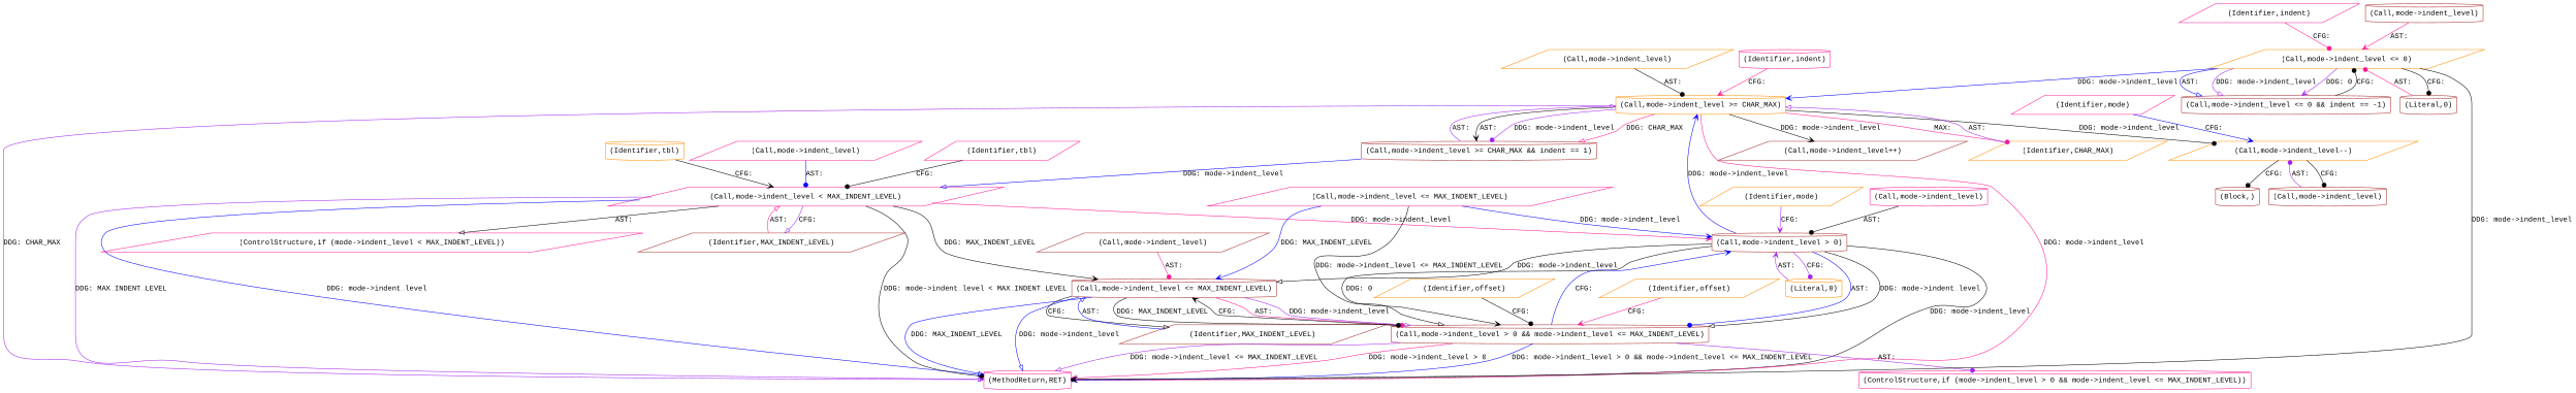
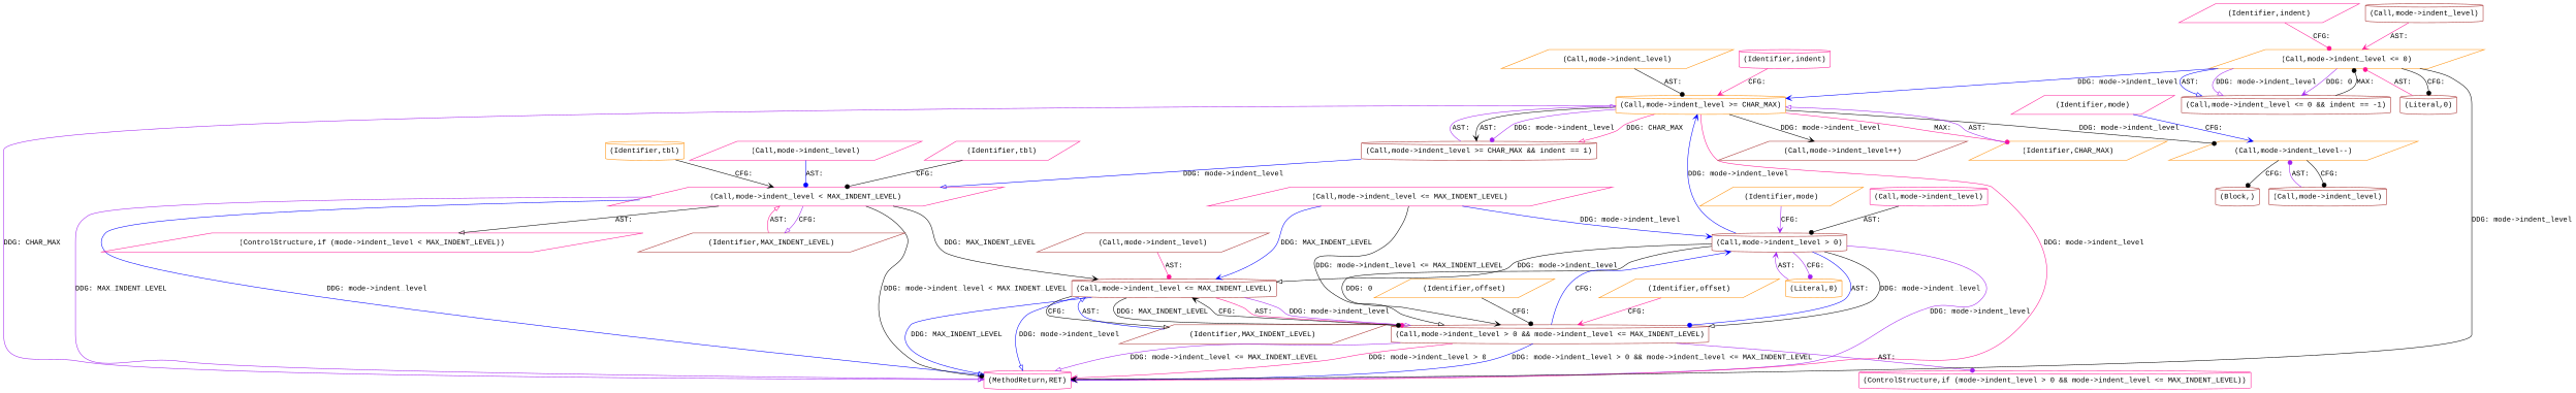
  digraph {
    fontname="Liberation Mono"
    node [color=brown fontname="Liberation Mono" shape=parallelogram]
    edge [arrowhead=vee color=black fontname="Liberation Mono"]
    n1 [color=darkorange label="(Call,mode->indent_level--)"]
    n2 [label="(Block,)" shape=cylinder]
    n3 [label="(Call,mode->indent_level)" shape=cylinder]
    n4 [color=deeppink label="(Call,mode->indent_level < MAX_INDENT_LEVEL)"]
    n5 [label="(Call,mode->indent_level > 0)" shape=cylinder]
    n6 [color=deeppink label="(MethodReturn,RET)" shape=cylinder]
    n7 [label="(Call,mode->indent_level <= MAX_INDENT_LEVEL)" shape=cylinder]
    n8 [color=deeppink label="(ControlStructure,if (mode->indent_level < MAX_INDENT_LEVEL))"]
    n9 [label="(Identifier,MAX_INDENT_LEVEL)"]
    n10 [color=darkorange label="(Call,mode->indent_level >= CHAR_MAX)" shape=cylinder]
    n11 [label="(Call,mode->indent_level >= CHAR_MAX && indent == 1)" shape=cylinder]
    n12 [label="(Call,mode->indent_level++)"]
    n13 [color=darkorange label="(Identifier,CHAR_MAX)"]
    n14 [label="(Call,mode->indent_level > 0 && mode->indent_level <= MAX_INDENT_LEVEL)" shape=cylinder]
    n15 [color=darkorange label="(Literal,0)" shape=cylinder]
    n16 [color=darkorange label="(Call,mode->indent_level <= 0)"]
    n17 [label="(Literal,0)" shape=cylinder]
    n18 [label="(Call,mode->indent_level <= 0 && indent == -1)" shape=cylinder]
    n19 [label="(Identifier,MAX_INDENT_LEVEL)"]
    n20 [color=deeppink label="(ControlStructure,if (mode->indent_level > 0 && mode->indent_level <= MAX_INDENT_LEVEL))" shape=cylinder]
    n21 [color=darkorange label="(Call,mode->indent_level)"]
    n22 [color=darkorange label="(Identifier,tbl)" shape=cylinder]
    n23 [color=deeppink label="(Identifier,indent)"]
    n24 [color=darkorange label="(Identifier,offset)"]
    n25 [label="(Call,mode->indent_level)"]
    n26 [color=darkorange label="(Identifier,offset)"]
    n27 [color=deeppink label="(Call,mode->indent_level)"]
    n28 [color=deeppink label="(Identifier,indent)" shape=cylinder]
    n29 [label="(Call,mode->indent_level)" shape=cylinder]
    n30 [color=darkorange label="(Identifier,mode)"]
    n31 [color=deeppink label="(Identifier,tbl)"]
    n32 [color=deeppink label="(Identifier,mode)"]
    n33 [color=deeppink label="(Call,mode->indent_level <= MAX_INDENT_LEVEL)"]
    n34 [color=deeppink label="(Call,mode->indent_level)" shape=cylinder]
    n1 -> n2 [arrowhead=dot label="CFG: "]
    n1 -> n3 [arrowhead=dot label="CFG: "]
    n3 -> n1 [arrowhead=dot color=purple label="AST: "]
-   n4 -> n5 [color=deeppink label="DDG: mode->indent_level"]
    n4 -> n6 [color=purple label="DDG: MAX_INDENT_LEVEL"]
    n4 -> n6 [arrowhead=onormal color=blue label="DDG: mode->indent_level"]
    n4 -> n6 [arrowhead=dot label="DDG: mode->indent_level < MAX_INDENT_LEVEL"]
    n4 -> n7 [label="DDG: MAX_INDENT_LEVEL"]
    n4 -> n8 [arrowhead=onormal label="AST: "]
    n4 -> n9 [arrowhead=onormal color=purple label="CFG: "]
-   n5 -> n6 [arrowhead=dot label="DDG: mode->indent_level"]
+   n5 -> n6 [arrowhead=dot color=purple label="DDG: mode->indent_level"]
    n5 -> n7 [arrowhead=onormal label="DDG: mode->indent_level"]
    n5 -> n10 [color=blue label="DDG: mode->indent_level"]
    n5 -> n14 [arrowhead=dot color=blue label="AST: "]
    n5 -> n14 [arrowhead=onormal label="DDG: mode->indent_level"]
    n5 -> n14 [label="DDG: 0"]
    n5 -> n15 [arrowhead=dot color=purple label="CFG: "]
    n7 -> n6 [arrowhead=onormal color=blue label="DDG: MAX_INDENT_LEVEL"]
    n7 -> n6 [arrowhead=onormal color=blue label="DDG: mode->indent_level"]
    n7 -> n14 [arrowhead=dot color=deeppink label="AST: "]
    n7 -> n14 [arrowhead=onormal color=purple label="DDG: mode->indent_level"]
    n7 -> n14 [arrowhead=dot label="DDG: MAX_INDENT_LEVEL"]
    n7 -> n19 [arrowhead=onormal label="CFG: "]
    n9 -> n4 [arrowhead=onormal color=deeppink label="AST: "]
    n10 -> n1 [arrowhead=dot label="DDG: mode->indent_level"]
    n10 -> n6 [arrowhead=onormal color=purple label="DDG: CHAR_MAX"]
    n10 -> n6 [color=deeppink label="DDG: mode->indent_level"]
    n10 -> n11 [label="AST: "]
    n10 -> n11 [arrowhead=dot color=purple label="DDG: mode->indent_level"]
    n10 -> n11 [arrowhead=onormal color=deeppink label="DDG: CHAR_MAX"]
    n10 -> n12 [label="DDG: mode->indent_level"]
    n10 -> n13 [arrowhead=dot color=deeppink label="MAX: "]
    n11 -> n4 [arrowhead=onormal color=blue label="DDG: mode->indent_level"]
    n11 -> n10 [arrowhead=onormal color=purple label="AST: "]
    n13 -> n10 [arrowhead=onormal color=purple label="AST: "]
    n14 -> n5 [color=blue label="CFG: "]
    n14 -> n6 [color=deeppink label="DDG: mode->indent_level > 0"]
    n14 -> n6 [color=blue label="DDG: mode->indent_level > 0 && mode->indent_level <= MAX_INDENT_LEVEL"]
    n14 -> n6 [arrowhead=onormal color=purple label="DDG: mode->indent_level <= MAX_INDENT_LEVEL"]
    n14 -> n7 [label="CFG: "]
    n14 -> n20 [arrowhead=dot color=purple label="AST: "]
    n15 -> n5 [color=purple label="AST: "]
    n16 -> n6 [label="DDG: mode->indent_level"]
    n16 -> n10 [color=blue label="DDG: mode->indent_level"]
    n16 -> n17 [arrowhead=dot label="CFG: "]
    n16 -> n18 [arrowhead=onormal color=blue label="AST: "]
    n16 -> n18 [arrowhead=onormal color=purple label="DDG: mode->indent_level"]
    n16 -> n18 [color=purple label="DDG: 0"]
    n17 -> n16 [arrowhead=dot color=deeppink label="AST: "]
-   n18 -> n16 [arrowhead=dot label="CFG: "]
+   n18 -> n16 [arrowhead=dot label="MAX: "]
    n19 -> n7 [arrowhead=onormal color=blue label="AST: "]
    n21 -> n10 [arrowhead=dot label="AST: "]
    n22 -> n4 [label="CFG: "]
    n23 -> n16 [arrowhead=dot color=deeppink label="CFG: "]
    n24 -> n14 [arrowhead=dot label="CFG: "]
    n25 -> n7 [arrowhead=dot color=deeppink label="AST: "]
    n26 -> n14 [color=deeppink label="CFG: "]
    n27 -> n4 [arrowhead=dot color=blue label="AST: "]
    n28 -> n10 [color=deeppink label="CFG: "]
    n29 -> n16 [color=deeppink label="AST: "]
    n30 -> n5 [color=purple label="CFG: "]
    n31 -> n4 [arrowhead=dot label="CFG: "]
    n32 -> n1 [color=blue label="CFG: "]
    n33 -> n5 [color=blue label="DDG: mode->indent_level"]
    n33 -> n7 [color=blue label="DDG: MAX_INDENT_LEVEL"]
    n33 -> n14 [arrowhead=onormal label="DDG: mode->indent_level <= MAX_INDENT_LEVEL"]
    n34 -> n5 [arrowhead=dot label="AST: "]
  }
